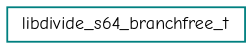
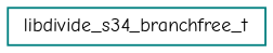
  digraph {
    rankdir=LR
    fontname="Comic Neue"
-   n1 [color=teal fillcolor=white fontname="Comic Neue" fontsize=10 height=0.2 label=libdivide_s64_branchfree_t shape=box style=filled width=0.4]
+   n1 [color=teal fillcolor=white fontname="Comic Neue" fontsize=10 height=0.2 label=libdivide_s34_branchfree_t shape=box style=filled width=0.4]
  }
